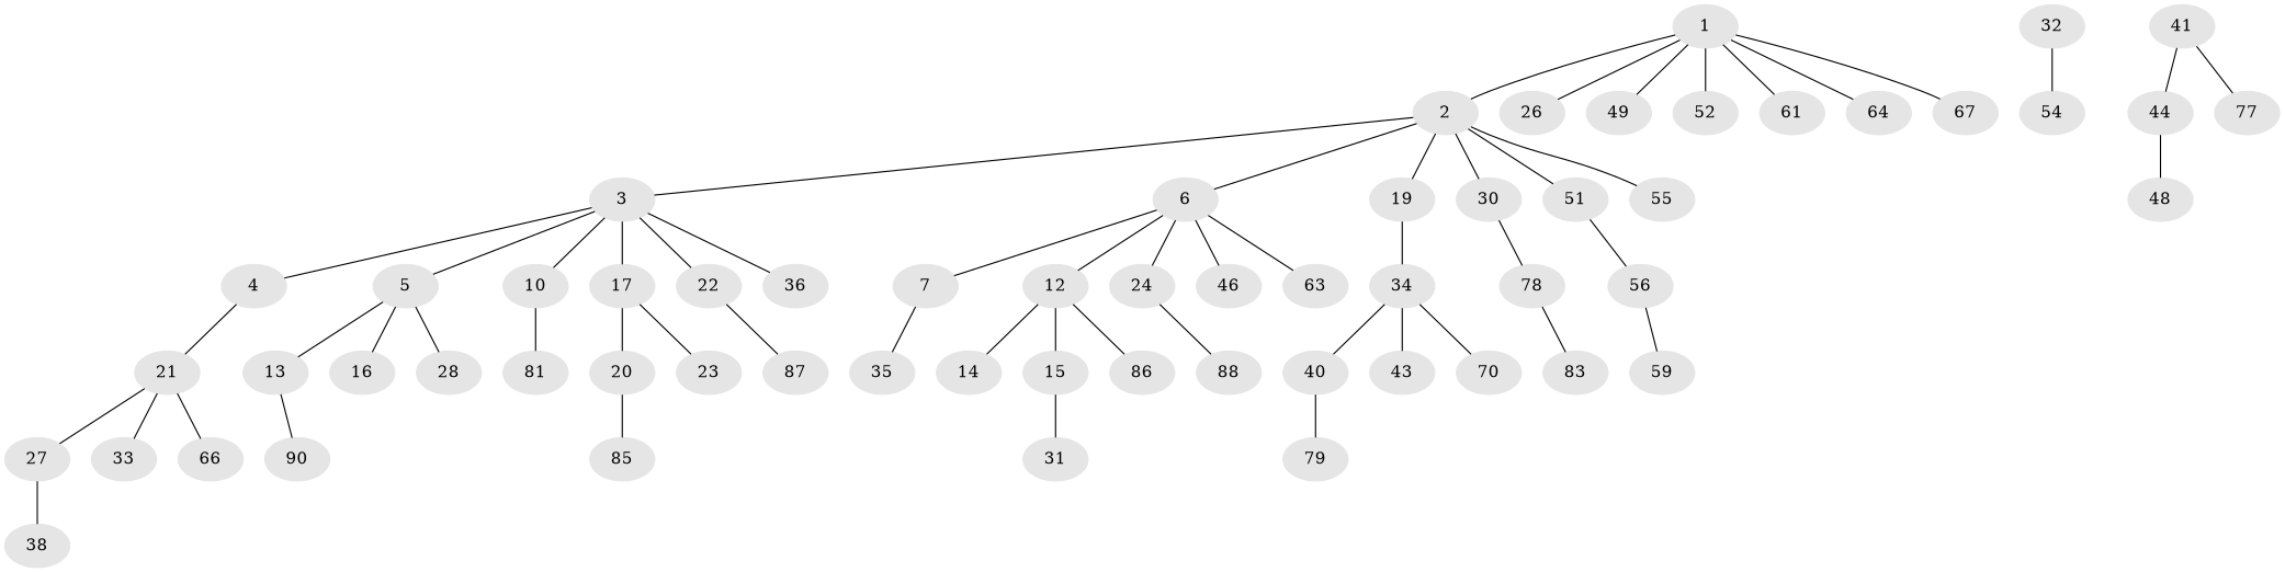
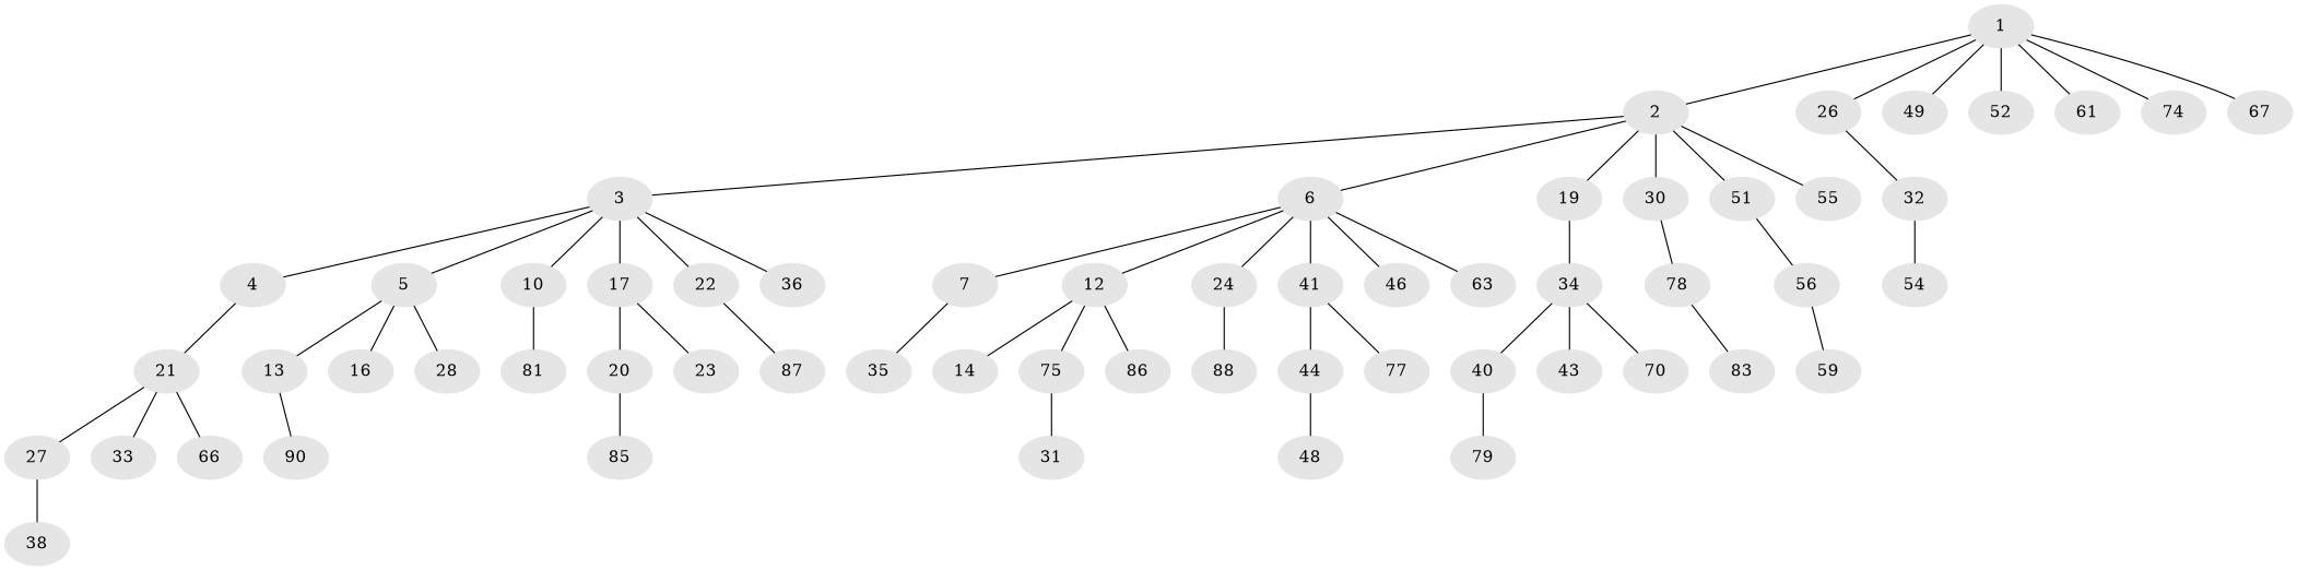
  graph {
    node [color=gray90 style=filled]
    1 [super="+45"]
    2 [super="+10"]
    26 [super="+75"]
    49
    52 [super="+94"]
    61 [super="+95"]
-   64 [super="+71"]
+   64 [super="+71" label=74]
    67
    3 [super="+42"]
    6 [super="+9"]
    19
    30
    51 [super="+57"]
    55
    32 [super="+69"]
    4
    5
    n18 [label=10]
    17 [super="+76"]
    22 [super="+73"]
    36
    7 [super="+18"]
    12 [super="+29"]
    24 [super="+62"]
    41 [super="+58"]
    46
    63
    34 [super="+60"]
    78 [super="+92"]
    56
    21 [super="+25"]
    13 [super="+84"]
    16 [super="+39"]
    28 [super="+68"]
    81
    20 [super="+47"]
    23
    87
    27
    33
    66
    90
    35 [super="+50"]
    14
-   15 [super="+65"]
+   15 [super="+65" label=75]
    86
    88
    44 [super="+89"]
    77 [super="+91"]
    31 [super="+82"]
    85
    40 [super="+53"]
    43 [super="+93"]
    70
    38 [super="+72"]
    54
    83
    79 [super="+80"]
    48
    59 [super="+74"]
    1 -- 2
    1 -- 26
    1 -- 49
    1 -- 52
    1 -- 61
    1 -- 64
    1 -- 67
    2 -- 3
    2 -- 6
    2 -- 19
    2 -- 30
    2 -- 51
    2 -- 55
+   26 -- 32
    3 -- 4
    3 -- 5
    3 -- n18
    3 -- 17
    3 -- 22
    3 -- 36
    6 -- 7
    6 -- 12
    6 -- 24
+   6 -- 41
    6 -- 46
    6 -- 63
    19 -- 34
    30 -- 78
    51 -- 56
    32 -- 54
    4 -- 21
    5 -- 13
    5 -- 16
    5 -- 28
    n18 -- 81
    17 -- 20
    17 -- 23
    22 -- 87
    7 -- 35
    12 -- 14
    12 -- 15
    12 -- 86
    24 -- 88
    41 -- 44
    41 -- 77
    34 -- 40
    34 -- 43
    34 -- 70
    78 -- 83
    56 -- 59
    21 -- 27
    21 -- 33
    21 -- 66
    13 -- 90
    20 -- 85
    27 -- 38
    15 -- 31
    44 -- 48
    40 -- 79
  }
